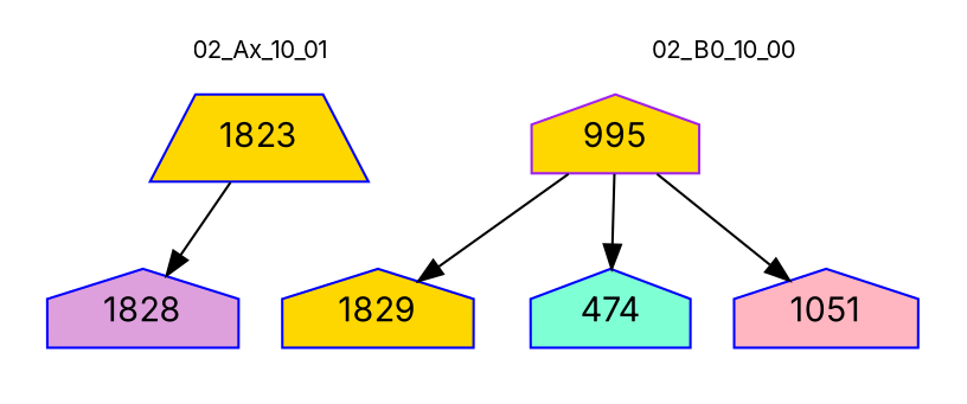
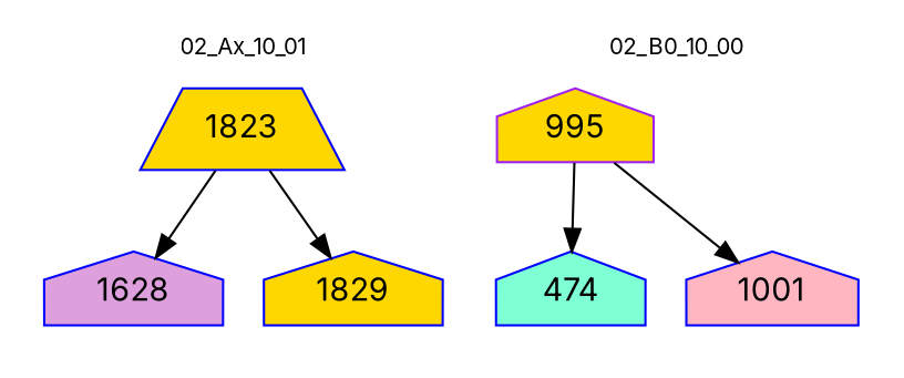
  digraph {
    fontname=Inter
    node [color=blue fillcolor=gold fontname=Inter shape=house style=filled]
    edge [color=black fontname=Inter]
    n1 [label=1823 shape=trapezium]
    n2 [label=1829]
-   n3 [fillcolor=plum label=1828]
+   n3 [fillcolor=plum label=1628]
    n4 [color=purple label=995]
    n5 [fillcolor=aquamarine label=474]
-   n6 [fillcolor=lightpink label=1051]
+   n6 [fillcolor=lightpink label=1001]
    subgraph cluster_1 {
      color=white
      fontsize=10
      label="02_Ax_10_01"
      n1
      n2
      n3
    }
    subgraph cluster_2 {
      color=white
      fontsize=10
      label="02_B0_10_00"
      n4
      n5
      n6
    }
-   n4 -> n2
+   n1 -> n2
    n1 -> n3
    n4 -> n5
    n4 -> n6
  }
